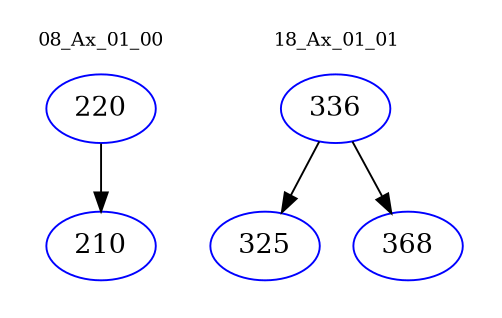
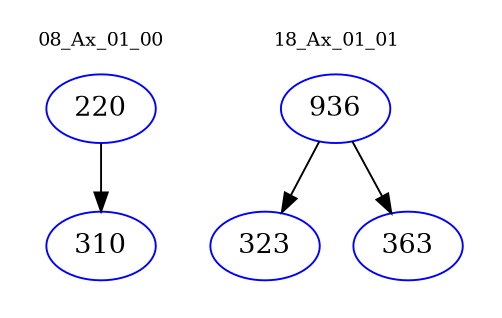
  digraph {
    node [color=blue]
    edge [color=black]
    n1 [label=220]
-   n2 [label=210]
-   n3 [label=336]
-   n4 [label=325]
-   n5 [label=368]
+   n2 [label=310]
+   n3 [label=936]
+   n4 [label=323]
+   n5 [label=363]
    subgraph cluster_1 {
      color=white
      fontsize=10
      label="08_Ax_01_00"
      n1
      n2
    }
    subgraph cluster_2 {
      color=white
      fontsize=10
      label="18_Ax_01_01"
      n3
      n4
      n5
    }
    n1 -> n2
    n3 -> n4
    n3 -> n5
  }
